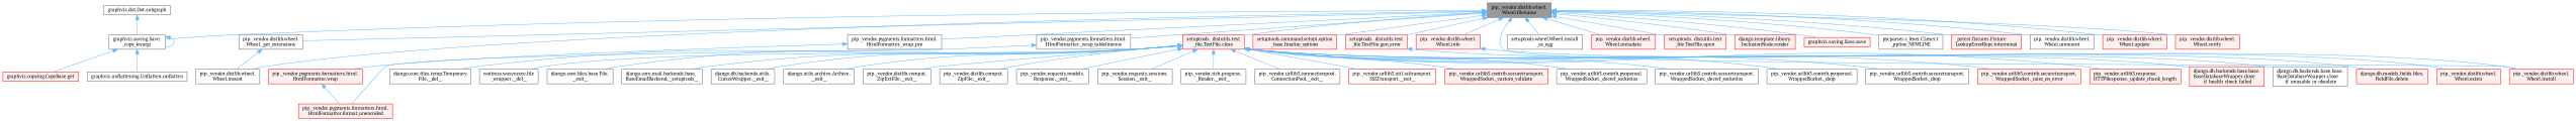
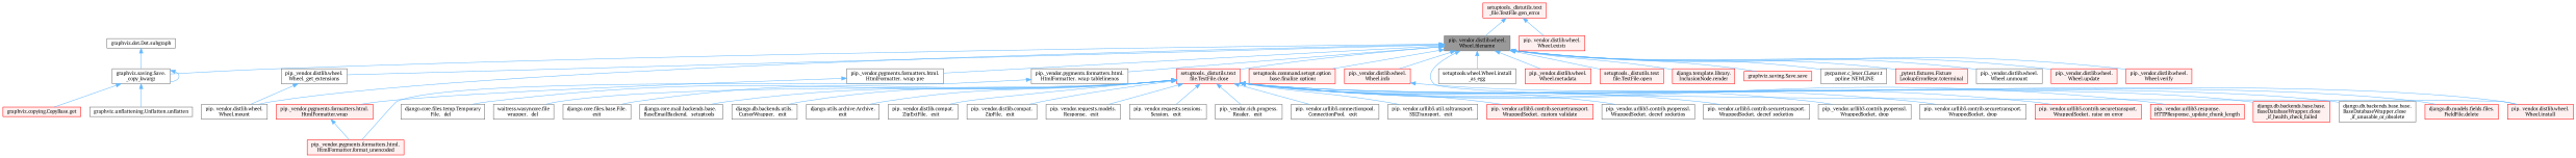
  digraph {
    fontname="PT Serif"
    rankdir=TB
    node [color=grey40 fillcolor=white fontname="PT Serif" fontsize=10 shape=box style=filled]
    edge [color=steelblue1 dir=back fontname="PT Serif" fontsize=10 labelfontname=Helvetica labelfontsize=10 style=solid]
    n1 [color=gray40 fillcolor=grey60 fontcolor=black height=0.2 label="pip._vendor.distlib.wheel.\lWheel.filename" width=0.4]
    n2 [height=0.2 label="graphviz.saving.Save.\l_copy_kwargs" width=0.4]
    n3 [height=0.2 label="pip._vendor.distlib.wheel.\lWheel._get_extensions" width=0.4]
    n4 [height=0.2 label="pip._vendor.distlib.wheel.\lWheel.mount" width=0.4]
    n5 [height=0.2 label="pip._vendor.pygments.formatters.html.\lHtmlFormatter._wrap_pre" width=0.4]
    n6 [height=0.2 label="pip._vendor.pygments.formatters.html.\lHtmlFormatter._wrap_tablelinenos" width=0.4]
    n7 [color=red fillcolor="#FFF0F0" height=0.2 label="setuptools._distutils.text\l_file.TextFile.close" width=0.4]
    n8 [color=red fillcolor="#FFF0F0" height=0.2 label="setuptools.command.setopt.option\l_base.finalize_options" width=0.4]
    n9 [color=red fillcolor="#FFF0F0" height=0.2 label="setuptools._distutils.text\l_file.TextFile.gen_error" width=0.4]
    n10 [color=red fillcolor="#FFF0F0" height=0.2 label="pip._vendor.distlib.wheel.\lWheel.info" width=0.4]
    n11 [color=red fillcolor="#FFF0F0" height=0.2 label="pip._vendor.distlib.wheel.\lWheel.install" width=0.4]
    n12 [height=0.2 label="setuptools.wheel.Wheel.install\l_as_egg" width=0.4]
    n13 [color=red fillcolor="#FFF0F0" height=0.2 label="pip._vendor.distlib.wheel.\lWheel.metadata" width=0.4]
    n14 [color=red fillcolor="#FFF0F0" height=0.2 label="setuptools._distutils.text\l_file.TextFile.open" width=0.4]
    n15 [color=red fillcolor="#FFF0F0" height=0.2 label="django.template.library.\lInclusionNode.render" width=0.4]
    n16 [color=red fillcolor="#FFF0F0" height=0.2 label="graphviz.saving.Save.save" width=0.4]
    n17 [height=0.2 label="pycparser.c_lexer.CLexer.t\l_ppline_NEWLINE" width=0.4]
    n18 [color=red fillcolor="#FFF0F0" height=0.2 label="_pytest.fixtures.Fixture\lLookupErrorRepr.toterminal" width=0.4]
    n19 [height=0.2 label="pip._vendor.distlib.wheel.\lWheel.unmount" width=0.4]
    n20 [color=red fillcolor="#FFF0F0" height=0.2 label="pip._vendor.distlib.wheel.\lWheel.update" width=0.4]
    n21 [color=red fillcolor="#FFF0F0" height=0.2 label="pip._vendor.distlib.wheel.\lWheel.verify" width=0.4]
    n22 [color=red fillcolor="#FFF0F0" height=0.2 label="graphviz.copying.CopyBase.get" width=0.4]
    n23 [height=0.2 label="graphviz.unflattening.Unflatten.unflatten" width=0.4]
    n24 [color=red fillcolor="#FFF0F0" height=0.2 label="pip._vendor.pygments.formatters.html.\lHtmlFormatter.wrap" width=0.4]
    n25 [color=red fillcolor="#FFF0F0" height=0.2 label="pip._vendor.pygments.formatters.html.\lHtmlFormatter.format_unencoded" width=0.4]
    n26 [height=0.2 label="django.core.files.temp.Temporary\lFile.__del__" width=0.4]
    n27 [height=0.2 label="waitress.wasyncore.file\l_wrapper.__del__" width=0.4]
    n28 [height=0.2 label="django.core.files.base.File.\l__exit__" width=0.4]
    n29 [height=0.2 label="django.core.mail.backends.base.\lBaseEmailBackend.__setuptools__" width=0.4]
    n30 [height=0.2 label="django.db.backends.utils.\lCursorWrapper.__exit__" width=0.4]
    n31 [height=0.2 label="django.utils.archive.Archive.\l__exit__" width=0.4]
    n32 [height=0.2 label="pip._vendor.distlib.compat.\lZipExtFile.__exit__" width=0.4]
    n33 [height=0.2 label="pip._vendor.distlib.compat.\lZipFile.__exit__" width=0.4]
    n34 [height=0.2 label="pip._vendor.requests.models.\lResponse.__exit__" width=0.4]
    n35 [height=0.2 label="pip._vendor.requests.sessions.\lSession.__exit__" width=0.4]
    n36 [height=0.2 label="pip._vendor.rich.progress.\l_Reader.__exit__" width=0.4]
    n37 [height=0.2 label="pip._vendor.urllib3.connectionpool.\lConnectionPool.__exit__" width=0.4]
-   n38 [color=red height=0.2 label="pip._vendor.urllib3.util.ssltransport.\lSSLTransport.__exit__" width=0.4]
+   n38 [height=0.2 label="pip._vendor.urllib3.util.ssltransport.\lSSLTransport.__exit__" width=0.4]
    n39 [color=red fillcolor="#FFF0F0" height=0.2 label="pip._vendor.urllib3.contrib.securetransport.\lWrappedSocket._custom_validate" width=0.4]
    n40 [height=0.2 label="pip._vendor.urllib3.contrib.pyopenssl.\lWrappedSocket._decref_socketios" width=0.4]
    n41 [height=0.2 label="pip._vendor.urllib3.contrib.securetransport.\lWrappedSocket._decref_socketios" width=0.4]
    n42 [height=0.2 label="pip._vendor.urllib3.contrib.pyopenssl.\lWrappedSocket._drop" width=0.4]
    n43 [height=0.2 label="pip._vendor.urllib3.contrib.securetransport.\lWrappedSocket._drop" width=0.4]
    n44 [color=red fillcolor="#FFF0F0" height=0.2 label="pip._vendor.urllib3.contrib.securetransport.\lWrappedSocket._raise_on_error" width=0.4]
    n45 [color=red fillcolor="#FFF0F0" height=0.2 label="pip._vendor.urllib3.response.\lHTTPResponse._update_chunk_length" width=0.4]
    n46 [color=red fillcolor="#FFF0F0" height=0.2 label="django.db.backends.base.base.\lBaseDatabaseWrapper.close\l_if_health_check_failed" width=0.4]
    n47 [height=0.2 label="django.db.backends.base.base.\lBaseDatabaseWrapper.close\l_if_unusable_or_obsolete" width=0.4]
    n48 [color=red fillcolor="#FFF0F0" height=0.2 label="django.db.models.fields.files.\lFieldFile.delete" width=0.4]
    n49 [color=red fillcolor="#FFF0F0" height=0.2 label="pip._vendor.distlib.wheel.\lWheel.exists" width=0.4]
    n50 [height=0.2 label="graphviz.dot.Dot.subgraph" width=0.4]
    n1 -> n2
    n1 -> n3
    n1 -> n4
    n1 -> n5
    n1 -> n6
    n1 -> n7
    n1 -> n8
-   n1 -> n9
+   n9 -> n1
    n1 -> n10
    n1 -> n11
    n1 -> n12
    n1 -> n13
    n1 -> n14
    n1 -> n15
    n1 -> n16
    n1 -> n17
    n1 -> n18
    n1 -> n19
    n1 -> n20
    n1 -> n21
    n2 -> n2
    n2 -> n22
    n2 -> n23
    n3 -> n4
    n5 -> n24
    n6 -> n25
    n7 -> n26
    n7 -> n27
    n7 -> n28
    n7 -> n29
    n7 -> n30
    n7 -> n31
    n7 -> n32
    n7 -> n33
    n7 -> n34
    n7 -> n35
    n7 -> n36
    n7 -> n37
    n7 -> n38
    n7 -> n39
    n7 -> n40
    n7 -> n41
    n7 -> n42
    n7 -> n43
    n7 -> n44
    n7 -> n45
    n7 -> n46
    n7 -> n47
    n7 -> n48
    n9 -> n49
    n10 -> n11
    n24 -> n25
    n50 -> n2
  }
